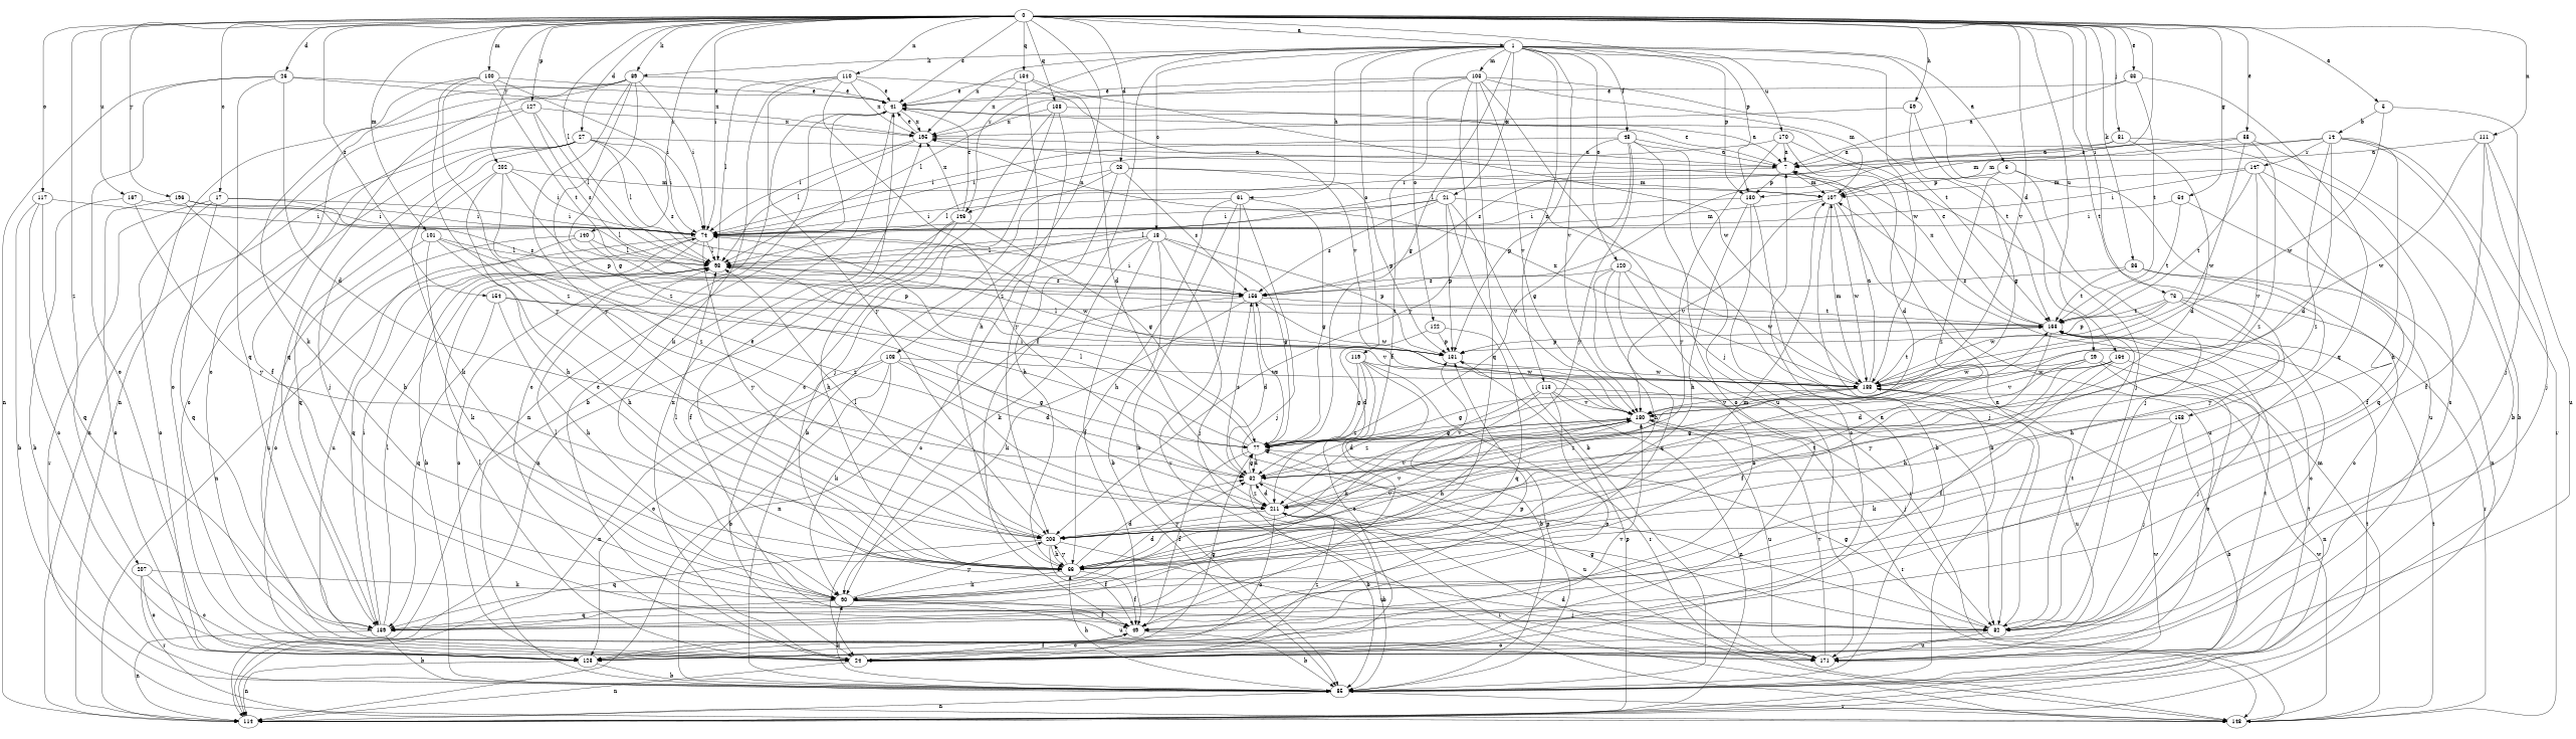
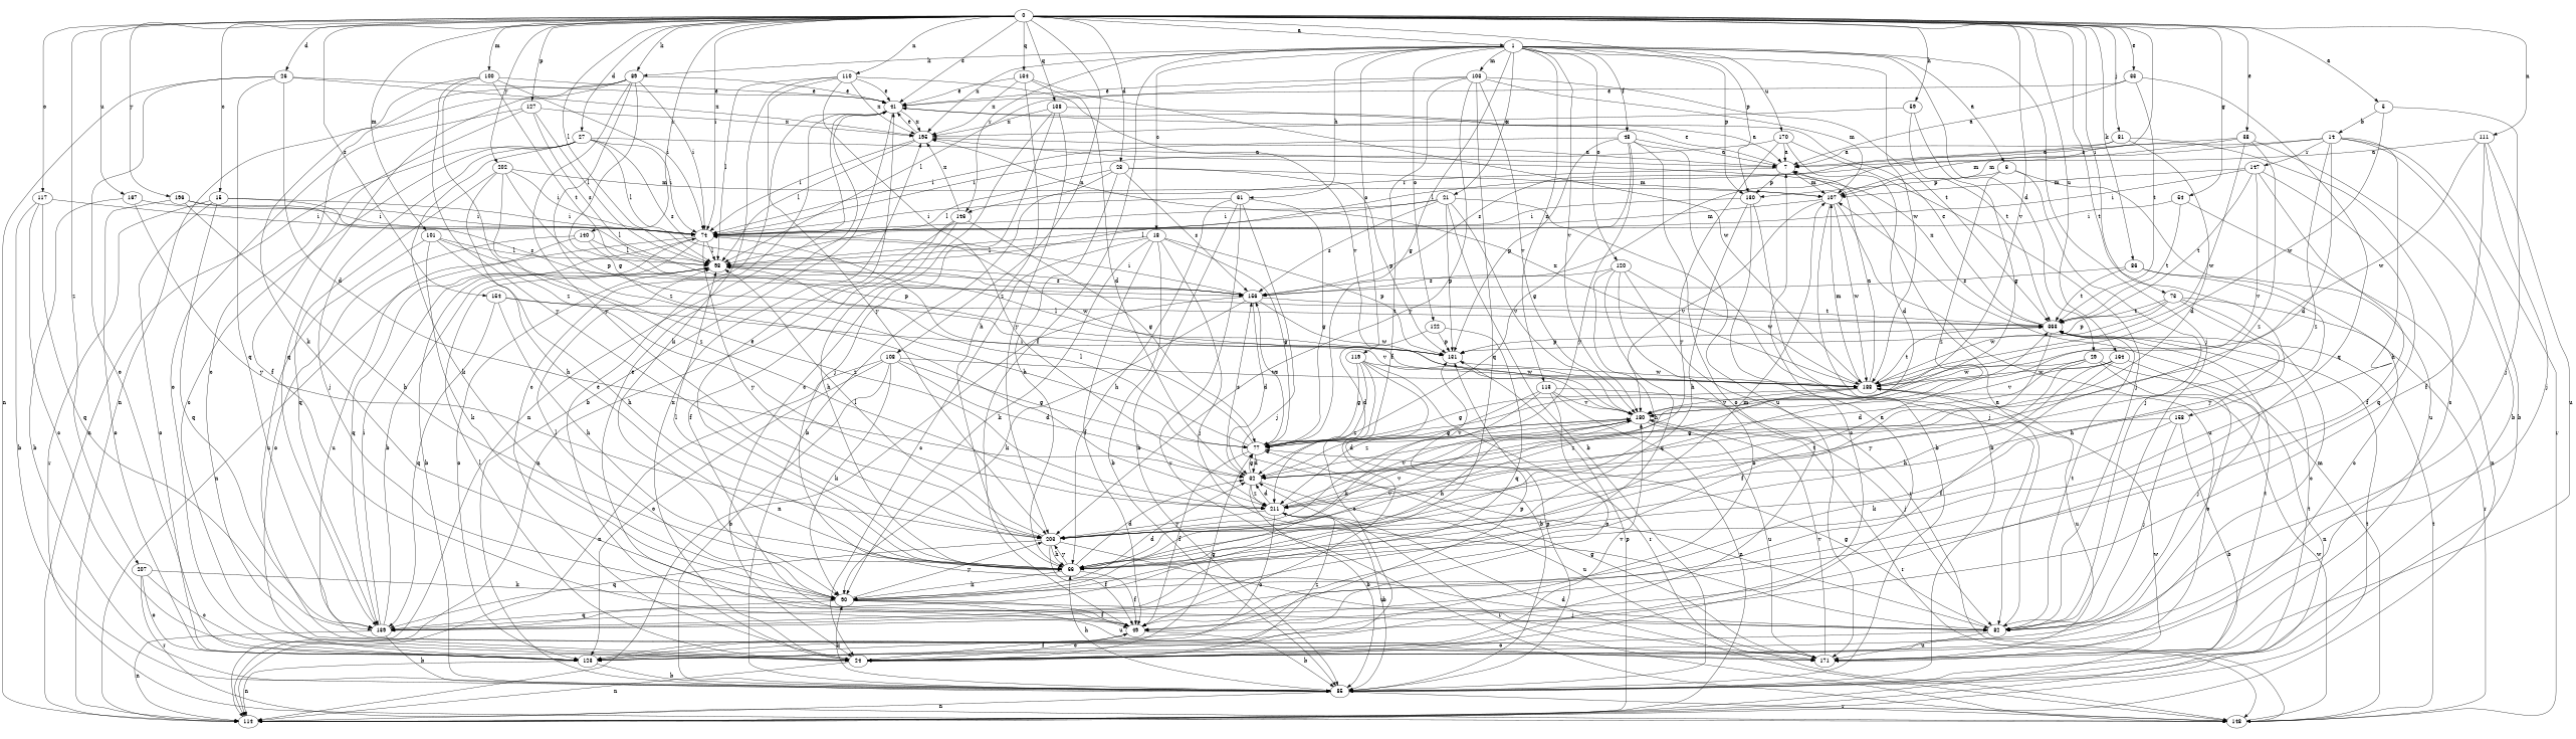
  strict digraph {
    0
    1
    5
-   17
+   17 [label=15]
    26
    27
    28
    33
    38
    41
    54
    59
    73
    74
    81
    86
    89
    98
    100
    101
    108
    110
    111
    117
    127
    130
    134
    138
    140
    154
    156
    158
    164
    167
    180
    196
    202
    207
    6
    18
    21
    29
    48
    49
    n45 [label=77]
    61
    103
    113
    119
    120
    122
    146
    170
    188
    195
    14
    82
    148
    123
    139
    32
    114
    7
    90
    24
    107
    n67 [label=85]
    66
    131
-   163
+   163 [label=363]
    211
    203
    171
    147
    0 -> 1 [label=a]
    0 -> 5 [label=a]
    0 -> 17 [label=c]
    0 -> 26 [label=d]
    0 -> 27 [label=d]
    0 -> 28 [label=d]
    0 -> 33 [label=e]
    0 -> 38 [label=e]
    0 -> 41 [label=e]
    0 -> 54 [label=g]
    0 -> 59 [label=h]
    0 -> 73 [label=i]
    0 -> 74 [label=i]
    0 -> 81 [label=j]
    0 -> 86 [label=k]
    0 -> 89 [label=k]
    0 -> 98 [label=l]
    0 -> 100 [label=m]
    0 -> 101 [label=m]
    0 -> 108 [label=n]
    0 -> 110 [label=n]
    0 -> 111 [label=n]
    0 -> 117 [label=o]
    0 -> 127 [label=p]
    0 -> 130 [label=p]
    0 -> 134 [label=q]
    0 -> 138 [label=q]
    0 -> 140 [label=r]
    0 -> 154 [label=s]
    0 -> 156 [label=s]
    0 -> 158 [label=t]
    0 -> 164 [label=u]
    0 -> 167 [label=u]
    0 -> 180 [label=v]
    0 -> 196 [label=y]
    0 -> 202 [label=y]
    0 -> 207 [label=z]
    1 -> 89 [label=k]
    1 -> 130 [label=p]
    1 -> 180 [label=v]
    1 -> 6 [label=a]
    1 -> 18 [label=c]
    1 -> 21 [label=c]
    1 -> 29 [label=d]
    1 -> 48 [label=f]
    1 -> 49 [label=f]
    1 -> n45 [label=g]
    1 -> 61 [label=h]
    1 -> 103 [label=m]
    1 -> 113 [label=n]
    1 -> 119 [label=o]
    1 -> 120 [label=o]
    1 -> 122 [label=o]
    1 -> 146 [label=r]
    1 -> 170 [label=u]
    1 -> 188 [label=w]
    1 -> 195 [label=x]
    5 -> 188 [label=w]
    5 -> 14 [label=b]
    5 -> 82 [label=j]
    17 -> 74 [label=i]
    17 -> 98 [label=l]
    17 -> 148 [label=r]
    17 -> 123 [label=o]
    17 -> 139 [label=q]
    26 -> 41 [label=e]
    26 -> 195 [label=x]
    26 -> 123 [label=o]
    26 -> 139 [label=q]
    26 -> 32 [label=d]
    26 -> 114 [label=n]
    27 -> 74 [label=i]
    27 -> 98 [label=l]
    27 -> 156 [label=s]
    27 -> 82 [label=j]
    27 -> 114 [label=n]
    27 -> 7 [label=a]
    27 -> 90 [label=k]
    27 -> 24 [label=c]
    28 -> 98 [label=l]
    28 -> 156 [label=s]
    28 -> 107 [label=m]
    28 -> n67 [label=b]
    28 -> 66 [label=h]
    28 -> 131 [label=p]
    33 -> 41 [label=e]
    33 -> 139 [label=q]
    33 -> 7 [label=a]
    33 -> 163 [label=t]
    38 -> 188 [label=w]
    38 -> 7 [label=a]
    38 -> 107 [label=m]
    38 -> n67 [label=b]
    38 -> 211 [label=z]
    41 -> 195 [label=x]
    41 -> 114 [label=n]
    41 -> 24 [label=c]
    41 -> n67 [label=b]
    54 -> 74 [label=i]
    54 -> 114 [label=n]
    54 -> 163 [label=t]
    59 -> n45 [label=g]
    59 -> 195 [label=x]
    59 -> 163 [label=t]
    73 -> 188 [label=w]
    73 -> 148 [label=r]
    73 -> 24 [label=c]
    73 -> 66 [label=h]
    73 -> 131 [label=p]
    73 -> 163 [label=t]
    74 -> 98 [label=l]
    74 -> 188 [label=w]
    74 -> 139 [label=q]
    74 -> 114 [label=n]
    74 -> n67 [label=b]
    74 -> 203 [label=y]
    81 -> 156 [label=s]
    81 -> 32 [label=d]
    81 -> 7 [label=a]
    81 -> 24 [label=c]
    86 -> 156 [label=s]
    86 -> 24 [label=c]
    86 -> 163 [label=t]
    86 -> 203 [label=y]
    89 -> 41 [label=e]
    89 -> 74 [label=i]
    89 -> n45 [label=g]
    89 -> 139 [label=q]
    89 -> 114 [label=n]
    89 -> 24 [label=c]
    89 -> 211 [label=z]
    89 -> 203 [label=y]
    98 -> 156 [label=s]
    98 -> 123 [label=o]
    100 -> 41 [label=e]
    100 -> 74 [label=i]
    100 -> 90 [label=k]
    100 -> 163 [label=t]
    100 -> 211 [label=z]
    100 -> 203 [label=y]
    101 -> 98 [label=l]
    101 -> 90 [label=k]
    101 -> 66 [label=h]
    101 -> 211 [label=z]
    101 -> 171 [label=u]
    108 -> n45 [label=g]
    108 -> 188 [label=w]
    108 -> 123 [label=o]
    108 -> 32 [label=d]
    108 -> 114 [label=n]
    108 -> 90 [label=k]
    108 -> n67 [label=b]
    110 -> 41 [label=e]
    110 -> 98 [label=l]
    110 -> 180 [label=v]
    110 -> 195 [label=x]
    110 -> 90 [label=k]
    110 -> 211 [label=z]
    110 -> 203 [label=y]
    111 -> 49 [label=f]
    111 -> 188 [label=w]
    111 -> 82 [label=j]
    111 -> 7 [label=a]
    111 -> 171 [label=u]
    117 -> 74 [label=i]
    117 -> 139 [label=q]
    117 -> 24 [label=c]
    117 -> n67 [label=b]
    127 -> 98 [label=l]
    127 -> 156 [label=s]
    127 -> 49 [label=f]
    127 -> 195 [label=x]
    127 -> 123 [label=o]
    130 -> 74 [label=i]
    130 -> 24 [label=c]
    130 -> n67 [label=b]
    130 -> 66 [label=h]
    134 -> 41 [label=e]
    134 -> 188 [label=w]
    134 -> 195 [label=x]
    134 -> 32 [label=d]
    134 -> 66 [label=h]
    138 -> 195 [label=x]
    138 -> 82 [label=j]
    138 -> 7 [label=a]
    138 -> 24 [label=c]
    138 -> 203 [label=y]
    140 -> 98 [label=l]
    140 -> 123 [label=o]
    140 -> 131 [label=p]
    140 -> 171 [label=u]
    154 -> 180 [label=v]
    154 -> 139 [label=q]
    154 -> 66 [label=h]
    154 -> 163 [label=t]
    156 -> 74 [label=i]
    156 -> 188 [label=w]
    156 -> 32 [label=d]
    156 -> 114 [label=n]
    156 -> 90 [label=k]
    156 -> 163 [label=t]
    158 -> n45 [label=g]
    158 -> 82 [label=j]
    158 -> 90 [label=k]
    158 -> n67 [label=b]
    164 -> 180 [label=v]
    164 -> 49 [label=f]
    164 -> 188 [label=w]
    164 -> 82 [label=j]
    164 -> 66 [label=h]
    167 -> 74 [label=i]
    167 -> n67 [label=b]
    167 -> 203 [label=y]
    180 -> n45 [label=g]
    180 -> 148 [label=r]
    180 -> 32 [label=d]
    180 -> 66 [label=h]
    180 -> 171 [label=u]
    196 -> 74 [label=i]
    196 -> 156 [label=s]
    196 -> 123 [label=o]
    196 -> 66 [label=h]
    202 -> 74 [label=i]
    202 -> 139 [label=q]
    202 -> 107 [label=m]
    202 -> 66 [label=h]
    202 -> 131 [label=p]
    202 -> 211 [label=z]
    207 -> 148 [label=r]
    207 -> 123 [label=o]
    207 -> 90 [label=k]
    207 -> 24 [label=c]
    6 -> 130 [label=p]
    6 -> 82 [label=j]
    6 -> 211 [label=z]
    6 -> 171 [label=u]
    18 -> 98 [label=l]
    18 -> 49 [label=f]
    18 -> n45 [label=g]
    18 -> 82 [label=j]
    18 -> 90 [label=k]
    18 -> 24 [label=c]
    18 -> n67 [label=b]
    18 -> 131 [label=p]
    21 -> 74 [label=i]
    21 -> 98 [label=l]
    21 -> 156 [label=s]
    21 -> 180 [label=v]
    21 -> 82 [label=j]
    21 -> n67 [label=b]
    21 -> 131 [label=p]
    29 -> 188 [label=w]
    29 -> 123 [label=o]
    29 -> 32 [label=d]
    29 -> 114 [label=n]
    29 -> 203 [label=y]
    48 -> 74 [label=i]
    48 -> n45 [label=g]
    48 -> 123 [label=o]
    48 -> 7 [label=a]
    48 -> 131 [label=p]
    48 -> 203 [label=y]
    48 -> 171 [label=u]
-   146 -> 41 [label=e]
+   49 -> 41 [label=e]
    49 -> 24 [label=c]
    49 -> n67 [label=b]
    n45 -> 74 [label=i]
    n45 -> 98 [label=l]
    n45 -> 156 [label=s]
    n45 -> 180 [label=v]
    n45 -> 49 [label=f]
    n45 -> 32 [label=d]
    61 -> 74 [label=i]
    61 -> n45 [label=g]
    61 -> 82 [label=j]
    61 -> 148 [label=r]
    61 -> n67 [label=b]
    61 -> 66 [label=h]
    103 -> 41 [label=e]
    103 -> 98 [label=l]
    103 -> 180 [label=v]
    103 -> 49 [label=f]
-   103 -> 82 [label=j]
+   1 -> 82 [label=j]
    103 -> 139 [label=q]
    103 -> 107 [label=m]
    103 -> 163 [label=t]
    103 -> 203 [label=y]
    113 -> 180 [label=v]
    113 -> 82 [label=j]
    113 -> 123 [label=o]
    113 -> 114 [label=n]
    113 -> 90 [label=k]
    113 -> 211 [label=z]
    119 -> n45 [label=g]
    119 -> 188 [label=w]
    119 -> 148 [label=r]
    119 -> 24 [label=c]
    119 -> n67 [label=b]
    119 -> 211 [label=z]
    120 -> 156 [label=s]
    120 -> 188 [label=w]
    120 -> 148 [label=r]
    120 -> 123 [label=o]
    120 -> 139 [label=q]
    120 -> 66 [label=h]
    122 -> 139 [label=q]
    122 -> 32 [label=d]
    122 -> 131 [label=p]
    146 -> 49 [label=f]
    146 -> n45 [label=g]
    146 -> 195 [label=x]
    146 -> 114 [label=n]
    146 -> 66 [label=h]
    170 -> 74 [label=i]
    170 -> 82 [label=j]
    170 -> 32 [label=d]
    170 -> 7 [label=a]
    170 -> 203 [label=y]
    188 -> 180 [label=v]
    188 -> n45 [label=g]
    188 -> 195 [label=x]
    188 -> 7 [label=a]
    188 -> 107 [label=m]
    188 -> 163 [label=t]
    188 -> 211 [label=z]
    188 -> 171 [label=u]
    195 -> 41 [label=e]
    195 -> 74 [label=i]
    195 -> 98 [label=l]
    195 -> 7 [label=a]
    14 -> 98 [label=l]
    14 -> 148 [label=r]
    14 -> 32 [label=d]
    14 -> 107 [label=m]
    14 -> n67 [label=b]
    14 -> 66 [label=h]
    14 -> 211 [label=z]
    14 -> 147 [label=r]
    82 -> n45 [label=g]
    82 -> 123 [label=o]
    82 -> 7 [label=a]
    82 -> 163 [label=t]
    82 -> 171 [label=u]
    148 -> 188 [label=w]
    148 -> 32 [label=d]
    148 -> 107 [label=m]
    148 -> 163 [label=t]
    123 -> 114 [label=n]
    123 -> n67 [label=b]
    123 -> 131 [label=p]
    139 -> 74 [label=i]
-   139 -> 98 [label=l]
+   139 -> 98 [label=b]
    139 -> 114 [label=n]
    139 -> n67 [label=b]
    32 -> 156 [label=s]
    32 -> n45 [label=g]
    32 -> n67 [label=b]
    32 -> 211 [label=z]
    32 -> 171 [label=u]
    114 -> 188 [label=w]
    114 -> 131 [label=p]
    114 -> 163 [label=t]
    7 -> 41 [label=e]
    7 -> 130 [label=p]
    7 -> 146 [label=r]
    7 -> 107 [label=m]
    90 -> 98 [label=l]
    90 -> 49 [label=f]
    90 -> 82 [label=j]
    90 -> 139 [label=q]
    90 -> 32 [label=d]
    90 -> 107 [label=m]
    90 -> 203 [label=y]
    90 -> 171 [label=u]
    24 -> 41 [label=e]
    24 -> 98 [label=l]
    24 -> 180 [label=v]
    24 -> 49 [label=f]
    24 -> n45 [label=g]
    24 -> 195 [label=x]
    24 -> 114 [label=n]
    24 -> 7 [label=a]
    24 -> 211 [label=z]
    107 -> 74 [label=m]
    107 -> 180 [label=v]
    107 -> 188 [label=w]
    107 -> n67 [label=b]
    107 -> 171 [label=u]
    n67 -> 148 [label=r]
    n67 -> 114 [label=n]
    n67 -> 90 [label=k]
    n67 -> 66 [label=h]
    n67 -> 131 [label=p]
    n67 -> 163 [label=t]
    66 -> 41 [label=e]
    66 -> 98 [label=l]
    66 -> 180 [label=v]
    66 -> 49 [label=f]
    66 -> 32 [label=d]
    66 -> 90 [label=k]
    66 -> 163 [label=t]
    66 -> 203 [label=y]
    131 -> 98 [label=l]
    131 -> 188 [label=w]
    163 -> 41 [label=e]
    163 -> 49 [label=f]
    163 -> 195 [label=x]
    163 -> 131 [label=p]
    211 -> 180 [label=v]
    211 -> 148 [label=r]
    211 -> 123 [label=o]
    211 -> 32 [label=d]
    211 -> n67 [label=b]
    211 -> 203 [label=y]
    203 -> 98 [label=l]
    203 -> 180 [label=v]
    203 -> 49 [label=f]
    203 -> 139 [label=q]
    203 -> 66 [label=h]
    203 -> 171 [label=u]
    171 -> 180 [label=v]
    171 -> n45 [label=g]
    171 -> 163 [label=t]
    147 -> 74 [label=i]
    147 -> 180 [label=v]
    147 -> 49 [label=f]
    147 -> 139 [label=q]
    147 -> 107 [label=m]
    147 -> 163 [label=t]
  }
